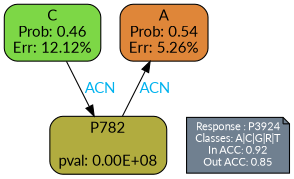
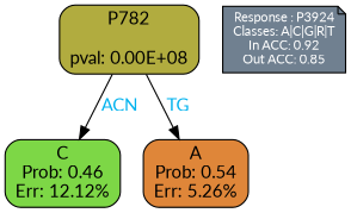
  digraph {
    fontname=Lato
    ranksep=equally
    splines=polylines
    node [color=black fontname=Lato shape=box style="filled, rounded"]
    edge [fontcolor=deepskyblue2 fontname=Lato]
    n1 [fillcolor="#7dd746" label="C\nProb: 0.46\nErr: 12.12%"]
    n2 [fillcolor="#df8639" label="A\nProb: 0.54\nErr: 5.26%"]
    n3 [align=left fillcolor=slategray fontcolor=white fontsize=10 label="Response : P3924\nClasses: A|C|G|R|T\nIn ACC: 0.92\nOut ACC: 0.85\n" shape=note style=filled]
    n4 [fillcolor="#b1ac3f" label="P782\n\npval: 0.00E+08"]
    subgraph sub_1 {
      rank=same
      n1
      n2
    }
    subgraph sub_2 {
      rank=same
      n3
      n4
    }
-   n1 -> n4 [label=ACN]
-   n4 -> n2 [label=ACN]
+   n4 -> n1 [label=ACN]
+   n4 -> n2 [label=TG]
  }
